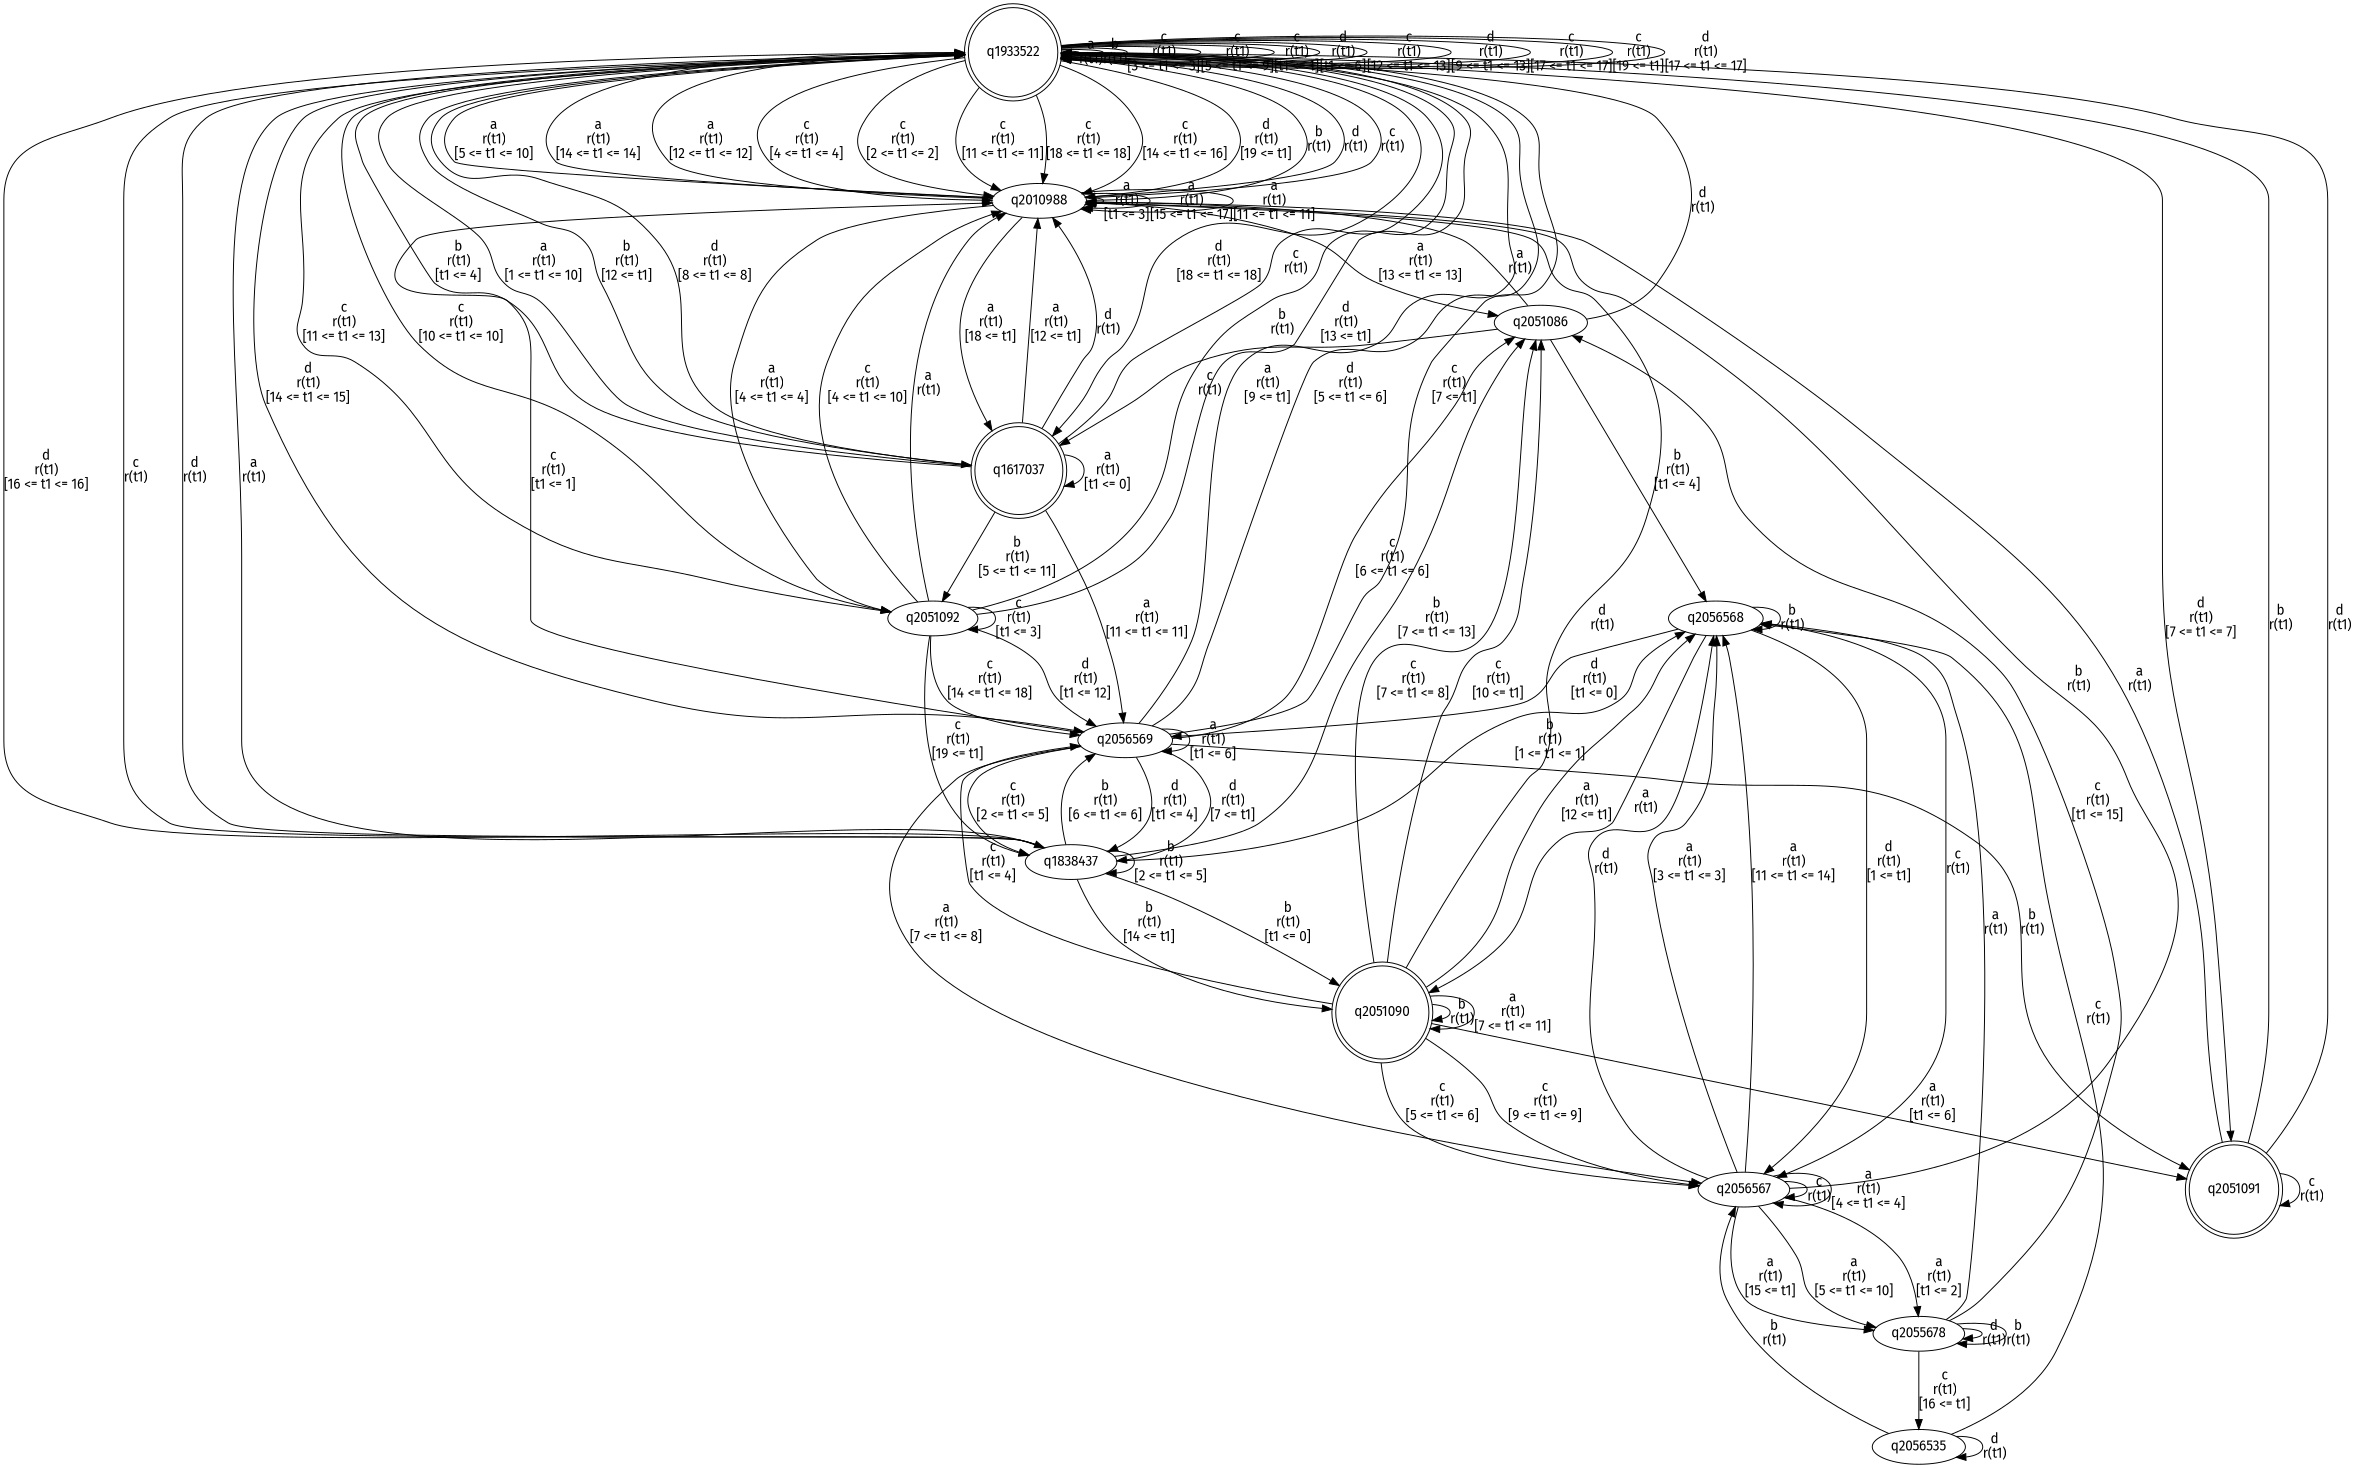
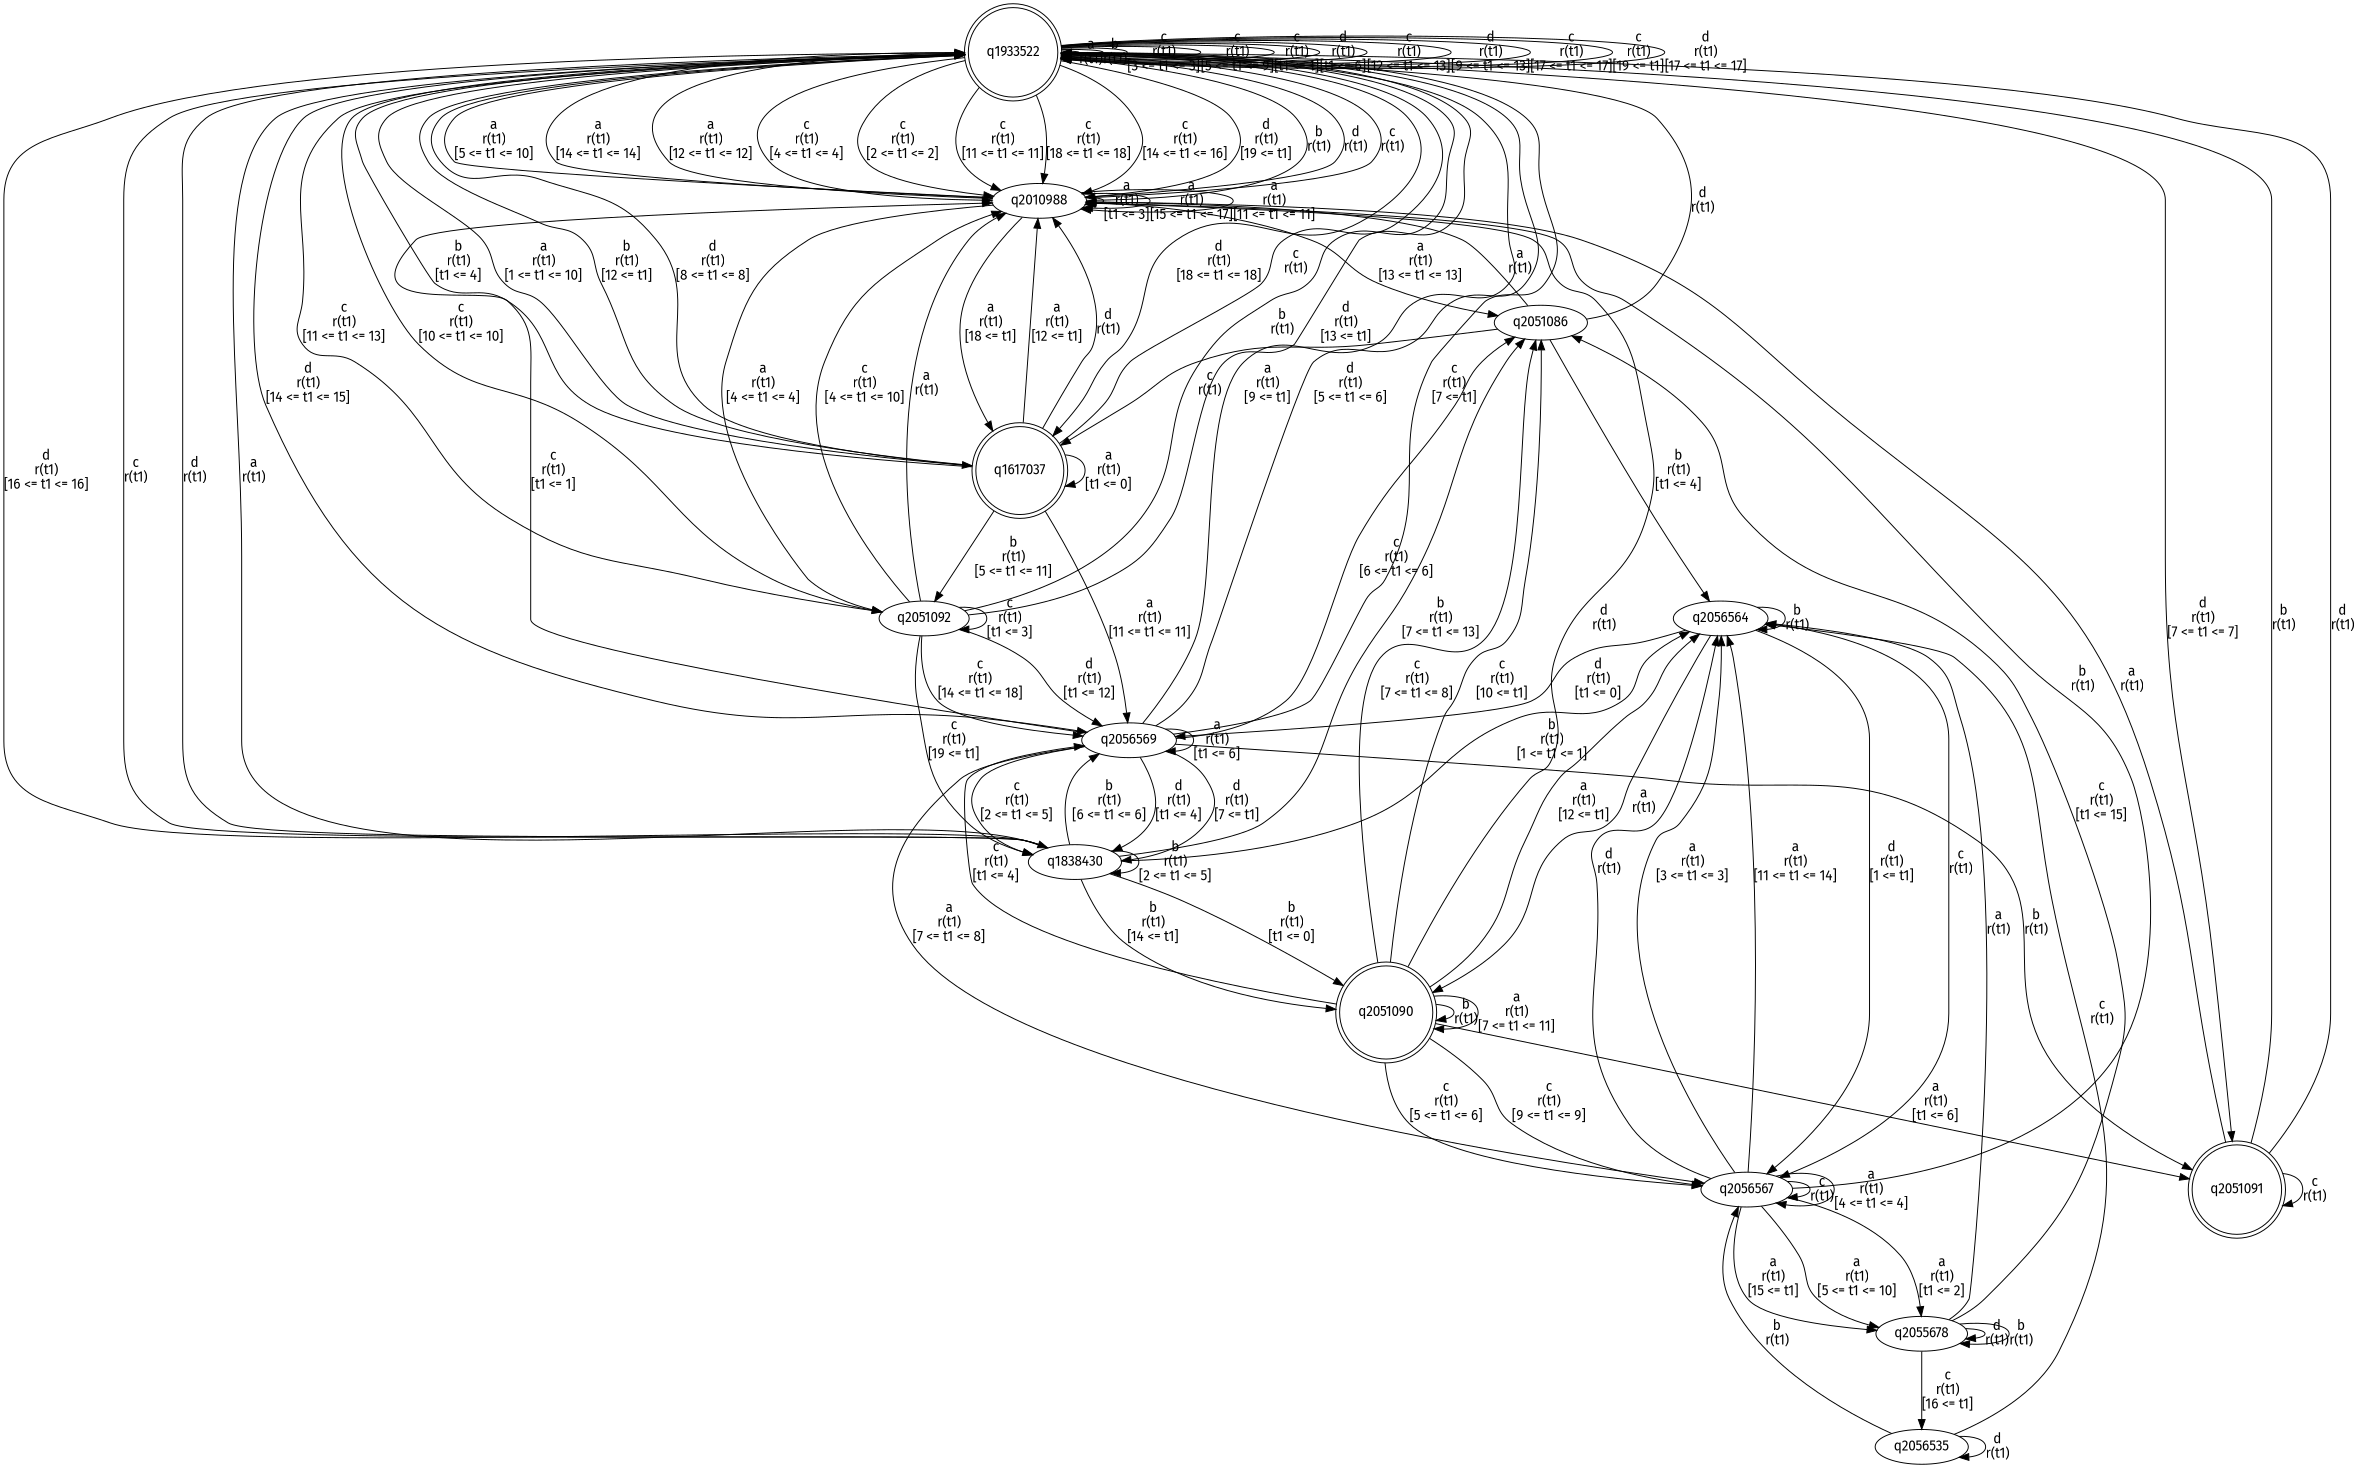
  digraph {
    fontname="Fira Sans"
    node [fontname="Fira Sans"]
    edge [fontname="Fira Sans"]
    n1 [label=q1933522 shape=doublecircle]
    n2 [label=q2010988]
    n3 [label=q2051092]
    n4 [label=q2056569]
    n5 [label=q2051091 shape=doublecircle]
-   n6 [label=q1838437]
+   n6 [label=q1838430]
    n7 [label=q1617037 shape=doublecircle]
    n8 [label=q2051086]
    n9 [label=q2056567]
    n10 [label=q2051090 shape=doublecircle]
-   n11 [label=q2056568]
+   n11 [label=q2056564]
    n12 [label=q2055678]
    n13 [label=q2056535]
    n1 -> n1 [label="a\nr(t1)\n"]
    n1 -> n1 [label="b\nr(t1)\n"]
    n1 -> n1 [label="c\nr(t1)\n[3 <= t1 <= 3]"]
    n1 -> n1 [label="c\nr(t1)\n[5 <= t1 <= 9]"]
    n1 -> n1 [label="c\nr(t1)\n[t1 <= 1]"]
    n1 -> n1 [label="d\nr(t1)\n[t1 <= 6]"]
    n1 -> n1 [label="c\nr(t1)\n[12 <= t1 <= 13]"]
    n1 -> n1 [label="d\nr(t1)\n[9 <= t1 <= 13]"]
    n1 -> n1 [label="c\nr(t1)\n[17 <= t1 <= 17]"]
    n1 -> n1 [label="c\nr(t1)\n[19 <= t1]"]
    n1 -> n1 [label="d\nr(t1)\n[17 <= t1 <= 17]"]
    n1 -> n2 [label="c\nr(t1)\n[4 <= t1 <= 4]"]
    n1 -> n2 [label="c\nr(t1)\n[2 <= t1 <= 2]"]
    n1 -> n2 [label="c\nr(t1)\n[11 <= t1 <= 11]"]
    n1 -> n2 [label="c\nr(t1)\n[18 <= t1 <= 18]"]
    n1 -> n2 [label="c\nr(t1)\n[14 <= t1 <= 16]"]
    n1 -> n2 [label="d\nr(t1)\n[19 <= t1]"]
    n1 -> n3 [label="c\nr(t1)\n[10 <= t1 <= 10]"]
    n1 -> n4 [label="d\nr(t1)\n[14 <= t1 <= 15]"]
    n1 -> n5 [label="d\nr(t1)\n[7 <= t1 <= 7]"]
    n1 -> n6 [label="d\nr(t1)\n[16 <= t1 <= 16]"]
    n1 -> n7 [label="d\nr(t1)\n[8 <= t1 <= 8]"]
    n1 -> n7 [label="d\nr(t1)\n[18 <= t1 <= 18]"]
    n2 -> n1 [label="b\nr(t1)\n"]
    n2 -> n1 [label="d\nr(t1)\n"]
    n2 -> n1 [label="c\nr(t1)\n"]
    n2 -> n1 [label="a\nr(t1)\n[5 <= t1 <= 10]"]
    n2 -> n1 [label="a\nr(t1)\n[14 <= t1 <= 14]"]
    n2 -> n1 [label="a\nr(t1)\n[12 <= t1 <= 12]"]
    n2 -> n2 [label="a\nr(t1)\n[t1 <= 3]"]
    n2 -> n2 [label="a\nr(t1)\n[15 <= t1 <= 17]"]
    n2 -> n2 [label="a\nr(t1)\n[11 <= t1 <= 11]"]
    n2 -> n3 [label="a\nr(t1)\n[4 <= t1 <= 4]"]
    n2 -> n7 [label="a\nr(t1)\n[18 <= t1]"]
    n2 -> n8 [label="a\nr(t1)\n[13 <= t1 <= 13]"]
    n3 -> n1 [label="b\nr(t1)\n"]
    n3 -> n1 [label="d\nr(t1)\n[13 <= t1]"]
    n3 -> n1 [label="c\nr(t1)\n[11 <= t1 <= 13]"]
    n3 -> n2 [label="a\nr(t1)\n"]
    n3 -> n2 [label="c\nr(t1)\n[4 <= t1 <= 10]"]
    n3 -> n3 [label="c\nr(t1)\n[t1 <= 3]"]
    n3 -> n4 [label="c\nr(t1)\n[14 <= t1 <= 18]"]
    n3 -> n4 [label="d\nr(t1)\n[t1 <= 12]"]
    n3 -> n6 [label="c\nr(t1)\n[19 <= t1]"]
    n4 -> n1 [label="a\nr(t1)\n[9 <= t1]"]
    n4 -> n1 [label="d\nr(t1)\n[5 <= t1 <= 6]"]
    n4 -> n1 [label="c\nr(t1)\n[7 <= t1]"]
    n4 -> n2 [label="c\nr(t1)\n[t1 <= 1]"]
    n4 -> n4 [label="a\nr(t1)\n[t1 <= 6]"]
    n4 -> n5 [label="b\nr(t1)\n"]
    n4 -> n6 [label="d\nr(t1)\n[t1 <= 4]"]
    n4 -> n6 [label="d\nr(t1)\n[7 <= t1]"]
    n4 -> n6 [label="c\nr(t1)\n[2 <= t1 <= 5]"]
    n4 -> n8 [label="c\nr(t1)\n[6 <= t1 <= 6]"]
    n4 -> n9 [label="a\nr(t1)\n[7 <= t1 <= 8]"]
    n5 -> n1 [label="b\nr(t1)\n"]
    n5 -> n1 [label="d\nr(t1)\n"]
    n5 -> n2 [label="a\nr(t1)\n"]
    n5 -> n5 [label="c\nr(t1)\n"]
    n6 -> n1 [label="c\nr(t1)\n"]
    n6 -> n1 [label="d\nr(t1)\n"]
    n6 -> n1 [label="a\nr(t1)\n"]
    n6 -> n4 [label="b\nr(t1)\n[6 <= t1 <= 6]"]
    n6 -> n6 [label="b\nr(t1)\n[2 <= t1 <= 5]"]
    n6 -> n8 [label="b\nr(t1)\n[7 <= t1 <= 13]"]
    n6 -> n10 [label="b\nr(t1)\n[t1 <= 0]"]
    n6 -> n10 [label="b\nr(t1)\n[14 <= t1]"]
    n6 -> n11 [label="b\nr(t1)\n[1 <= t1 <= 1]"]
    n7 -> n1 [label="c\nr(t1)\n"]
    n7 -> n1 [label="b\nr(t1)\n[t1 <= 4]"]
    n7 -> n1 [label="a\nr(t1)\n[1 <= t1 <= 10]"]
    n7 -> n1 [label="b\nr(t1)\n[12 <= t1]"]
    n7 -> n2 [label="d\nr(t1)\n"]
    n7 -> n2 [label="a\nr(t1)\n[12 <= t1]"]
    n7 -> n3 [label="b\nr(t1)\n[5 <= t1 <= 11]"]
    n7 -> n4 [label="a\nr(t1)\n[11 <= t1 <= 11]"]
    n7 -> n7 [label="a\nr(t1)\n[t1 <= 0]"]
    n8 -> n1 [label="d\nr(t1)\n"]
    n8 -> n2 [label="a\nr(t1)\n"]
    n8 -> n7 [label="c\nr(t1)\n"]
    n8 -> n11 [label="b\nr(t1)\n[t1 <= 4]"]
    n9 -> n2 [label="b\nr(t1)\n"]
    n9 -> n9 [label="c\nr(t1)\n"]
    n9 -> n9 [label="a\nr(t1)\n[4 <= t1 <= 4]"]
    n9 -> n11 [label="d\nr(t1)\n"]
    n9 -> n11 [label="a\nr(t1)\n[3 <= t1 <= 3]"]
    n9 -> n11 [label="a\nr(t1)\n[11 <= t1 <= 14]"]
    n9 -> n12 [label="a\nr(t1)\n[t1 <= 2]"]
    n9 -> n12 [label="a\nr(t1)\n[15 <= t1]"]
    n9 -> n12 [label="a\nr(t1)\n[5 <= t1 <= 10]"]
    n10 -> n2 [label="d\nr(t1)\n"]
    n10 -> n4 [label="c\nr(t1)\n[t1 <= 4]"]
    n10 -> n5 [label="a\nr(t1)\n[t1 <= 6]"]
    n10 -> n8 [label="c\nr(t1)\n[7 <= t1 <= 8]"]
    n10 -> n8 [label="c\nr(t1)\n[10 <= t1]"]
    n10 -> n9 [label="c\nr(t1)\n[5 <= t1 <= 6]"]
    n10 -> n9 [label="c\nr(t1)\n[9 <= t1 <= 9]"]
    n10 -> n10 [label="b\nr(t1)\n"]
    n10 -> n10 [label="a\nr(t1)\n[7 <= t1 <= 11]"]
    n10 -> n11 [label="a\nr(t1)\n[12 <= t1]"]
    n11 -> n4 [label="d\nr(t1)\n[t1 <= 0]"]
    n11 -> n9 [label="d\nr(t1)\n[1 <= t1]"]
    n11 -> n9 [label="c\nr(t1)\n"]
    n11 -> n10 [label="a\nr(t1)\n"]
    n11 -> n11 [label="b\nr(t1)\n"]
    n12 -> n8 [label="c\nr(t1)\n[t1 <= 15]"]
    n12 -> n11 [label="a\nr(t1)\n"]
    n12 -> n12 [label="d\nr(t1)\n"]
    n12 -> n12 [label="b\nr(t1)\n"]
    n12 -> n13 [label="c\nr(t1)\n[16 <= t1]"]
    n13 -> n9 [label="b\nr(t1)\n"]
    n13 -> n11 [label="c\nr(t1)\n"]
    n13 -> n13 [label="d\nr(t1)\n"]
  }
